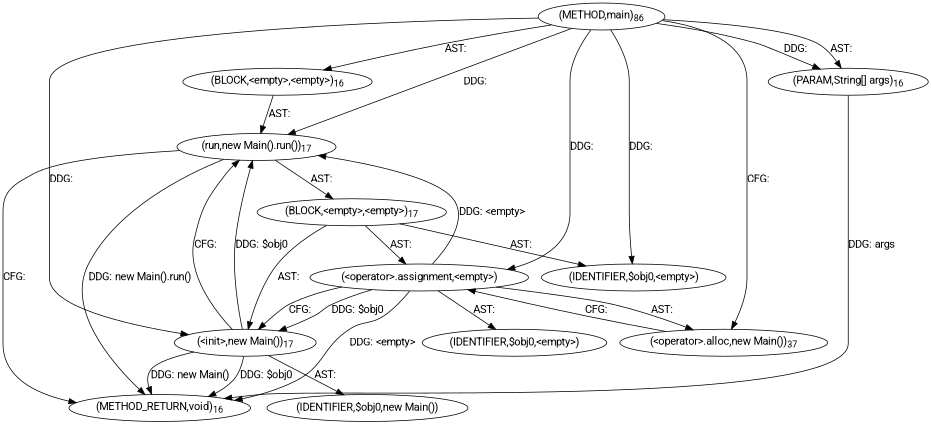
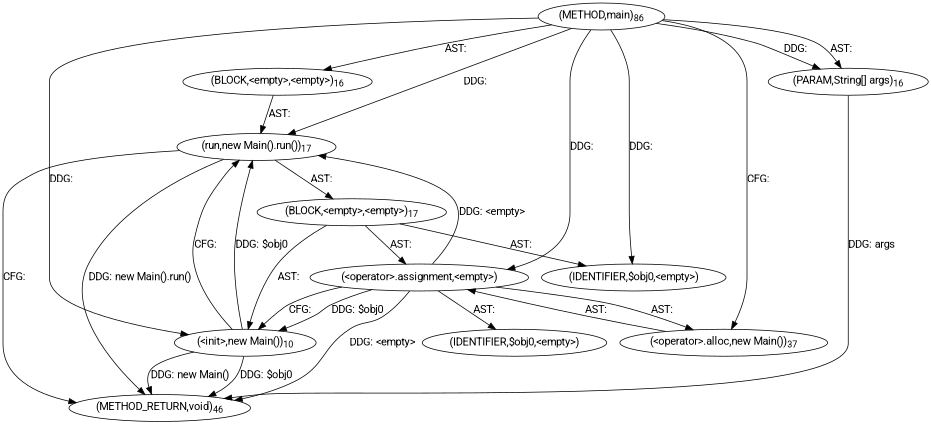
  digraph {
    fontname=Roboto
    node [fontname=Roboto]
    edge [fontname=Roboto]
    n1 [label=<(METHOD,main)<SUB>86</SUB>>]
    n2 [label=<(PARAM,String[] args)<SUB>16</SUB>>]
    n3 [label=<(BLOCK,&lt;empty&gt;,&lt;empty&gt;)<SUB>16</SUB>>]
    n4 [label=<(run,new Main().run())<SUB>17</SUB>>]
    n5 [label=<(&lt;operator&gt;.assignment,&lt;empty&gt;)>]
    n6 [label=<(&lt;operator&gt;.alloc,new Main())<SUB>37</SUB>>]
-   n7 [label=<(&lt;init&gt;,new Main())<SUB>17</SUB>>]
+   n7 [label=<(&lt;init&gt;,new Main())<SUB>10</SUB>>]
    n8 [label=<(IDENTIFIER,$obj0,&lt;empty&gt;)>]
-   n9 [label=<(METHOD_RETURN,void)<SUB>16</SUB>>]
+   n9 [label=<(METHOD_RETURN,void)<SUB>46</SUB>>]
    n10 [label=<(BLOCK,&lt;empty&gt;,&lt;empty&gt;)<SUB>17</SUB>>]
    n11 [label=<(IDENTIFIER,$obj0,&lt;empty&gt;)>]
-   n12 [label=<(IDENTIFIER,$obj0,new Main())>]
    n1 -> n2 [label="AST: "]
    n1 -> n2 [label="DDG: "]
    n1 -> n3 [label="AST: "]
    n1 -> n4 [label="DDG: "]
    n1 -> n5 [label="DDG: "]
    n1 -> n6 [label="CFG: "]
    n1 -> n7 [label="DDG: "]
    n1 -> n8 [label="DDG: "]
    n2 -> n9 [label="DDG: args"]
    n3 -> n4 [label="AST: "]
    n4 -> n9 [label="CFG: "]
    n4 -> n9 [label="DDG: new Main().run()"]
    n4 -> n10 [label="AST: "]
    n5 -> n4 [label="DDG: &lt;empty&gt;"]
    n5 -> n6 [label="AST: "]
    n5 -> n7 [label="CFG: "]
    n5 -> n7 [label="DDG: $obj0"]
    n5 -> n9 [label="DDG: &lt;empty&gt;"]
    n5 -> n11 [label="AST: "]
-   n6 -> n5 [label="CFG: "]
+   n6 -> n5 [label="AST: "]
    n7 -> n4 [label="CFG: "]
    n7 -> n4 [label="DDG: $obj0"]
    n7 -> n9 [label="DDG: $obj0"]
    n7 -> n9 [label="DDG: new Main()"]
-   n7 -> n12 [label="AST: "]
    n10 -> n5 [label="AST: "]
    n10 -> n7 [label="AST: "]
    n10 -> n8 [label="AST: "]
  }
